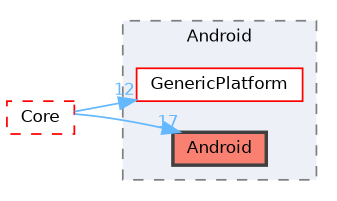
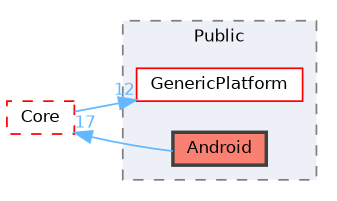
  digraph {
    compound=true
    rankdir=LR
    node [color=red fillcolor=white fontname=Helvetica fontsize=10 shape=box]
    edge [color=steelblue1 fontcolor=steelblue1 fontname=Helvetica fontsize=10 labeldistance=1.5 labelfontname=Helvetica labelfontsize=10]
    n1 [height=0.2 label=GenericPlatform style=filled width=0.4]
    n2 [color=grey25 fillcolor=salmon height=0.2 label=Android style="filled,bold" width=0.4]
    n3 [height=0.2 label=Core style="filled,dashed" width=0.4]
    subgraph cluster_1 {
      bgcolor="#edf0f7"
      fontname=Helvetica
      fontsize=10
-     label=Android
+     label=Public
      pencolor=grey50
      style="filled,dashed"
      n1
      n2
    }
-   n3 -> n2 [headlabel=17]
+   n2 -> n3 [headlabel=17]
    n3 -> n1 [headlabel=12]
  }
